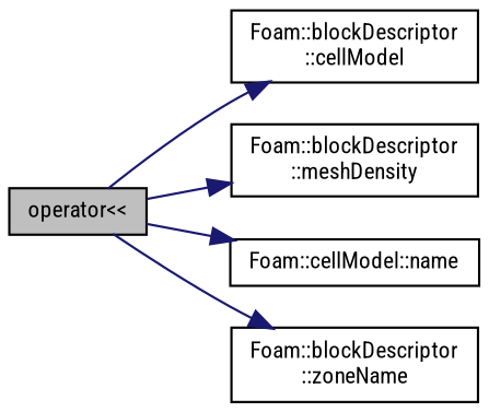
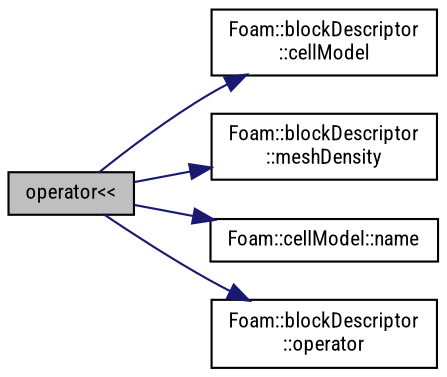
  digraph {
    fontname="Roboto Condensed"
    rankdir=LR
    node [color=black fontname="Roboto Condensed" fontsize=10 shape=record]
    edge [color=midnightblue fontname="Roboto Condensed" fontsize=10 labelfontname=Helvetica labelfontsize=10 style=solid]
    n1 [fillcolor=grey75 fontcolor=black height=0.2 label="operator\<\<" style=filled width=0.4]
    n2 [height=0.2 label="Foam::blockDescriptor\l::cellModel" width=0.4]
    n3 [height=0.2 label="Foam::blockDescriptor\l::meshDensity" width=0.4]
    n4 [height=0.2 label="Foam::cellModel::name" width=0.4]
-   n5 [height=0.2 label="Foam::blockDescriptor\l::zoneName" width=0.4]
+   n5 [height=0.2 label="Foam::blockDescriptor\l::operator" width=0.4]
    n1 -> n2
    n1 -> n3
    n1 -> n4
    n1 -> n5
  }
